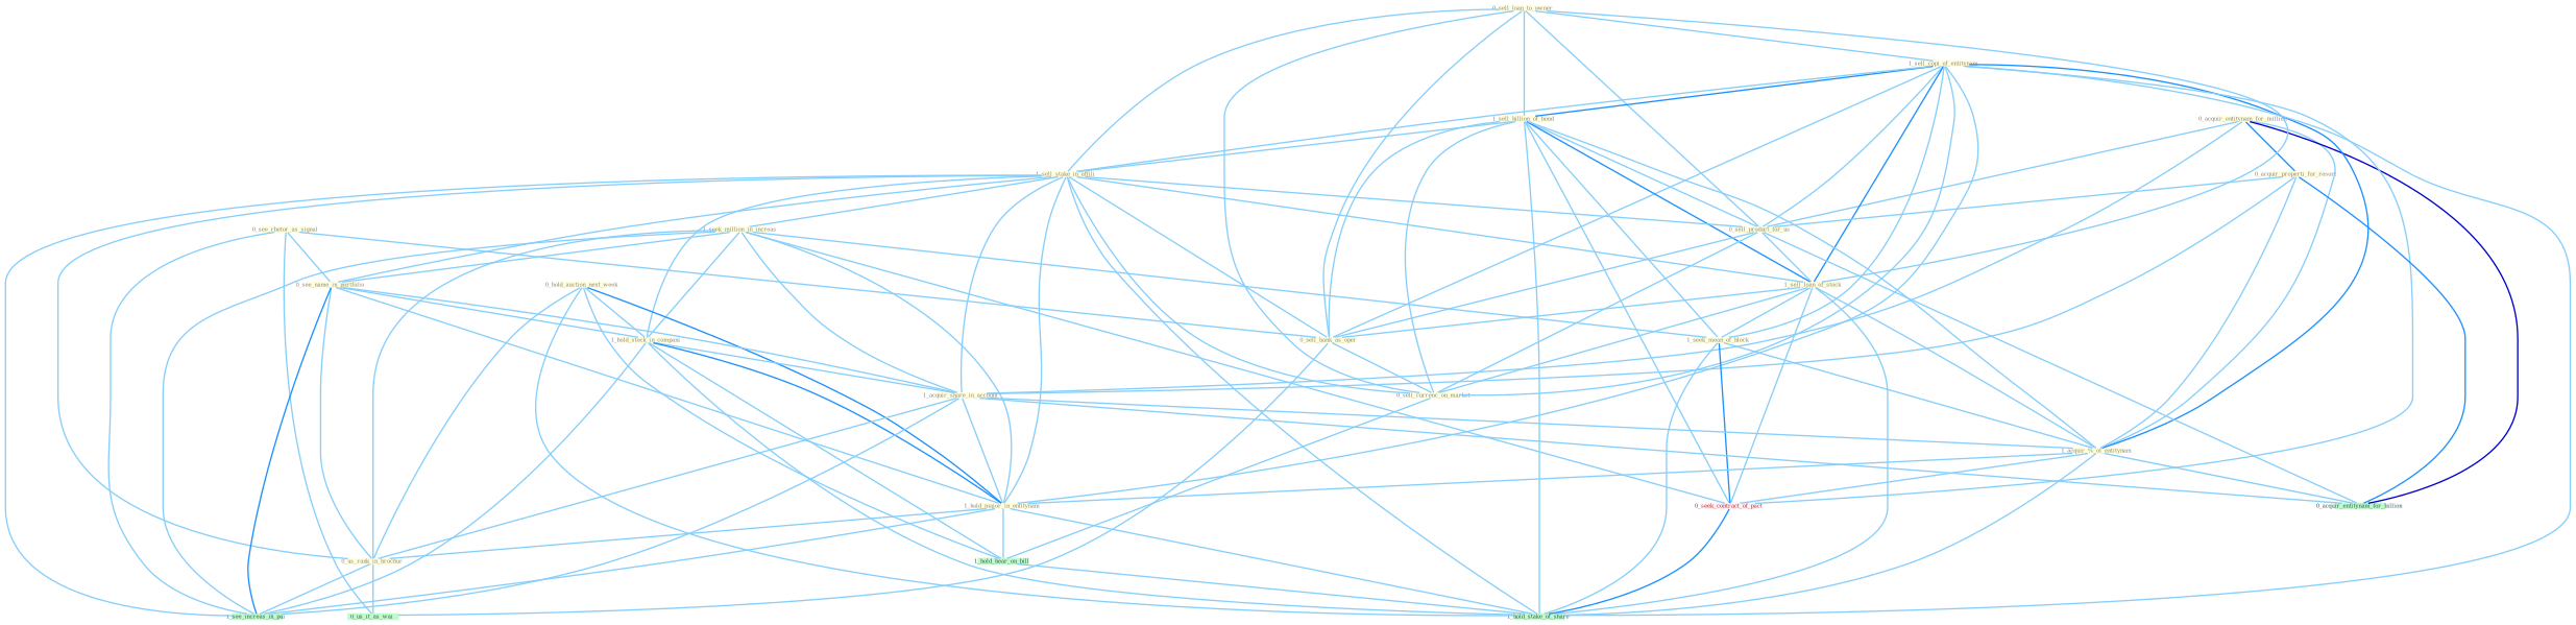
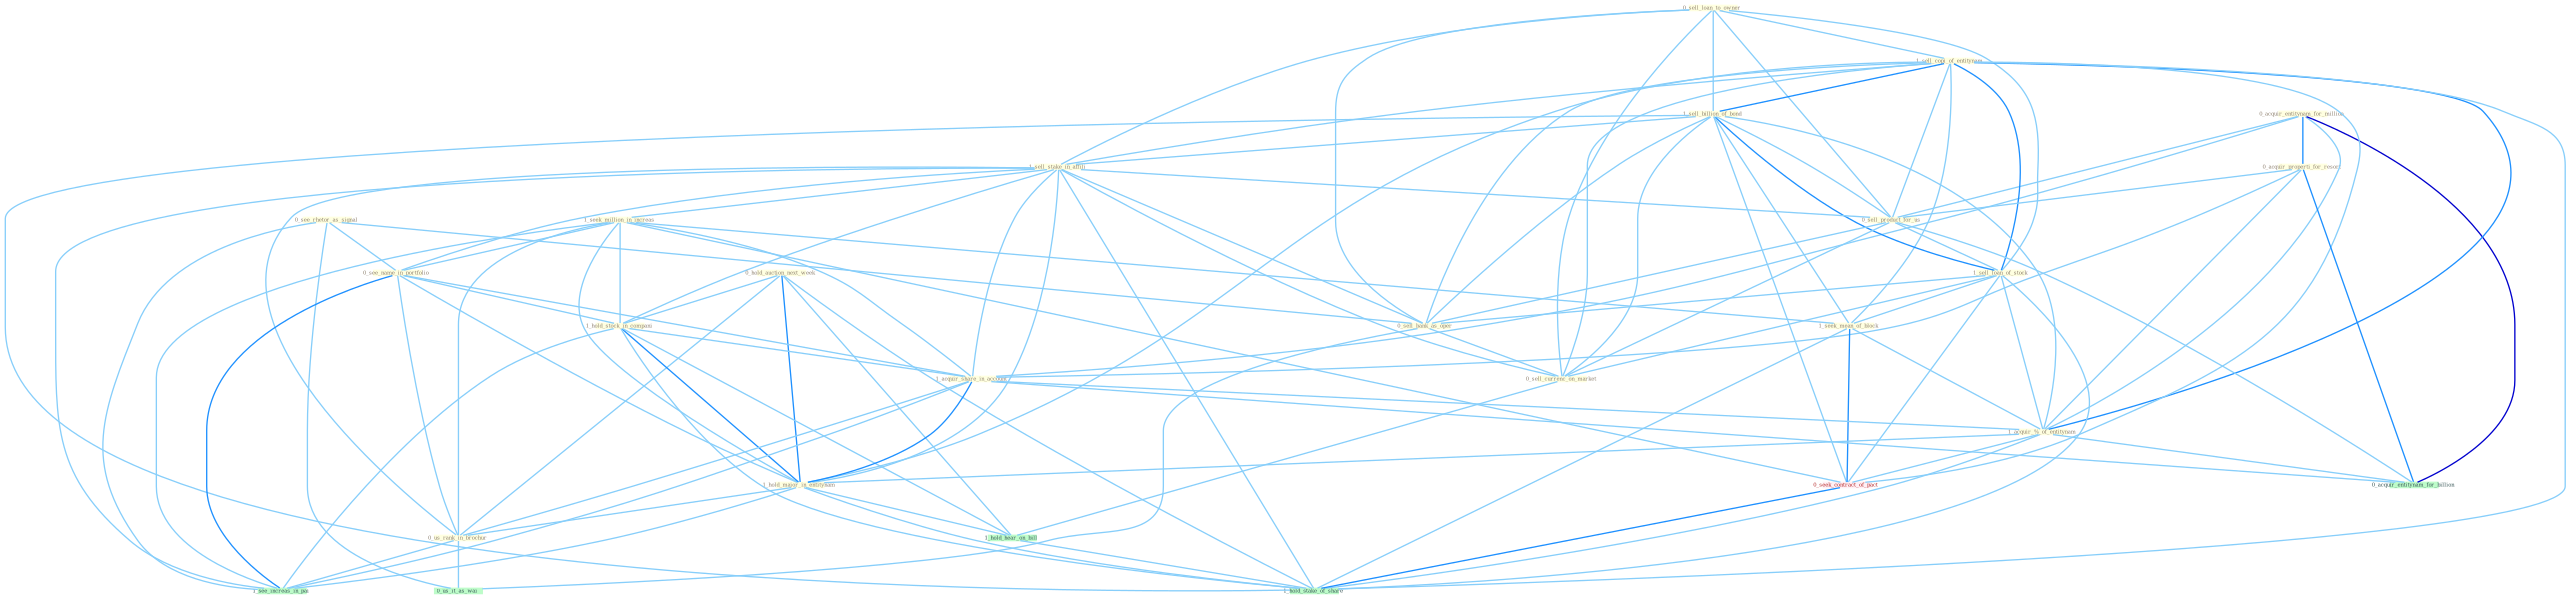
  graph {
    node [color="#ffffe0" fixedsize=true fontcolor="#8b7d6b" fontsize=4 shape=polygon style=filled]
    edge [color="#87cefa" w=1]
    "0_acquir_entitynam_for_million " [height=.06 width=.5]
    "0_sell_loan_to_owner " [height=.06 width=.5]
    "0_see_rhetor_as_signal " [height=.06 width=.5]
    "1_sell_copi_of_entitynam " [height=.06 width=.5]
    "1_sell_billion_of_bond " [height=.06 width=.5]
    "1_sell_stake_in_affili " [height=.06 width=.5]
    "0_acquir_properti_for_resort " [height=.06 width=.5]
    "0_sell_product_for_us " [height=.06 width=.5]
    "1_seek_million_in_increas " [height=.06 width=.5]
    "0_hold_auction_next_week " [height=.06 width=.5]
    n11 [height=.06 label="1_sell_loan_of_stock" width=.5]
    "1_seek_mean_of_block " [height=.06 width=.5]
    "0_see_name_in_portfolio " [height=.06 width=.5]
    "1_hold_stock_in_compani " [height=.06 width=.5]
    "1_acquir_share_in_account " [height=.06 width=.5]
    "1_acquir_%_of_entitynam " [height=.06 width=.5]
    "1_hold_major_in_entitynam " [height=.06 width=.5]
    "0_sell_bank_as_oper " [height=.06 width=.5]
    "0_sell_currenc_on_market " [height=.06 width=.5]
    "0_us_rank_in_brochur " [height=.06 width=.5]
    "0_seek_contract_of_pact " [color="#fff0f5" fontcolor="#b22222" height=.06 width=.5]
    "0_acquir_entitynam_for_billion " [color="#BDFCC9" fontcolor="#2f4f4f" height=.06 width=.5]
    "0_us_it_as_wai " [color="#BDFCC9" fontcolor="#2f4f4f" height=.06 width=.5]
    "1_see_increas_in_pai " [color="#BDFCC9" fontcolor="#2f4f4f" height=.06 width=.5]
    "1_hold_stake_of_share " [color="#BDFCC9" fontcolor="#2f4f4f" height=.06 width=.5]
    "1_hold_hear_on_bill " [color="#BDFCC9" fontcolor="#2f4f4f" height=.06 width=.5]
    subgraph sub_1 {
      "0_acquir_entitynam_for_million "
      "0_sell_loan_to_owner "
      "0_see_rhetor_as_signal "
      "1_sell_copi_of_entitynam "
      "1_sell_billion_of_bond "
      "1_sell_stake_in_affili "
      "0_acquir_properti_for_resort "
      "0_sell_product_for_us "
      "1_seek_million_in_increas "
      "0_hold_auction_next_week "
      n11
      "1_seek_mean_of_block "
      "0_see_name_in_portfolio "
      "1_hold_stock_in_compani "
      "1_acquir_share_in_account "
      "1_acquir_%_of_entitynam "
      "1_hold_major_in_entitynam "
      "0_sell_bank_as_oper "
      "0_sell_currenc_on_market "
      "0_us_rank_in_brochur "
    }
    subgraph sub_2 {
      "0_seek_contract_of_pact "
    }
    "0_acquir_entitynam_for_million " -- "0_acquir_properti_for_resort " [color="#1e90ff" w=2]
    "0_acquir_entitynam_for_million " -- "0_sell_product_for_us "
    "0_acquir_entitynam_for_million " -- "1_acquir_share_in_account "
    "0_acquir_entitynam_for_million " -- "1_acquir_%_of_entitynam "
    "0_acquir_entitynam_for_million " -- "0_acquir_entitynam_for_billion " [color="#0000cd" w=3]
    "0_sell_loan_to_owner " -- "1_sell_copi_of_entitynam "
    "0_sell_loan_to_owner " -- "1_sell_billion_of_bond "
    "0_sell_loan_to_owner " -- "1_sell_stake_in_affili "
    "0_sell_loan_to_owner " -- "0_sell_product_for_us "
    "0_sell_loan_to_owner " -- n11
    "0_sell_loan_to_owner " -- "0_sell_bank_as_oper "
    "0_sell_loan_to_owner " -- "0_sell_currenc_on_market "
    "0_see_rhetor_as_signal " -- "0_see_name_in_portfolio "
    "0_see_rhetor_as_signal " -- "0_sell_bank_as_oper "
    "0_see_rhetor_as_signal " -- "0_us_it_as_wai "
    "0_see_rhetor_as_signal " -- "1_see_increas_in_pai "
    "1_sell_copi_of_entitynam " -- "1_sell_billion_of_bond " [color="#1e90ff" w=2]
    "1_sell_copi_of_entitynam " -- "1_sell_stake_in_affili "
    "1_sell_copi_of_entitynam " -- "0_sell_product_for_us "
    "1_sell_copi_of_entitynam " -- n11 [color="#1e90ff" w=2]
    "1_sell_copi_of_entitynam " -- "1_seek_mean_of_block "
    "1_sell_copi_of_entitynam " -- "1_acquir_%_of_entitynam " [color="#1e90ff" w=2]
    "1_sell_copi_of_entitynam " -- "1_hold_major_in_entitynam "
    "1_sell_copi_of_entitynam " -- "0_sell_bank_as_oper "
    "1_sell_copi_of_entitynam " -- "0_sell_currenc_on_market "
    "1_sell_copi_of_entitynam " -- "0_seek_contract_of_pact "
    "1_sell_copi_of_entitynam " -- "1_hold_stake_of_share "
    "1_sell_billion_of_bond " -- "1_sell_stake_in_affili "
    "1_sell_billion_of_bond " -- "0_sell_product_for_us "
    "1_sell_billion_of_bond " -- n11 [color="#1e90ff" w=2]
    "1_sell_billion_of_bond " -- "1_seek_mean_of_block "
    "1_sell_billion_of_bond " -- "1_acquir_%_of_entitynam "
    "1_sell_billion_of_bond " -- "0_sell_bank_as_oper "
    "1_sell_billion_of_bond " -- "0_sell_currenc_on_market "
    "1_sell_billion_of_bond " -- "0_seek_contract_of_pact "
    "1_sell_billion_of_bond " -- "1_hold_stake_of_share "
    "1_sell_stake_in_affili " -- "0_sell_product_for_us "
    "1_sell_stake_in_affili " -- "1_seek_million_in_increas "
-   "1_sell_stake_in_affili " -- n11
    "1_sell_stake_in_affili " -- "0_see_name_in_portfolio "
    "1_sell_stake_in_affili " -- "1_hold_stock_in_compani "
    "1_sell_stake_in_affili " -- "1_acquir_share_in_account "
    "1_sell_stake_in_affili " -- "1_hold_major_in_entitynam "
    "1_sell_stake_in_affili " -- "0_sell_bank_as_oper "
    "1_sell_stake_in_affili " -- "0_sell_currenc_on_market "
    "1_sell_stake_in_affili " -- "0_us_rank_in_brochur "
    "1_sell_stake_in_affili " -- "1_see_increas_in_pai "
    "1_sell_stake_in_affili " -- "1_hold_stake_of_share "
    "0_acquir_properti_for_resort " -- "0_sell_product_for_us "
    "0_acquir_properti_for_resort " -- "1_acquir_share_in_account "
    "0_acquir_properti_for_resort " -- "1_acquir_%_of_entitynam "
    "0_acquir_properti_for_resort " -- "0_acquir_entitynam_for_billion " [color="#1e90ff" w=2]
    "0_sell_product_for_us " -- n11
    "0_sell_product_for_us " -- "0_sell_bank_as_oper "
    "0_sell_product_for_us " -- "0_sell_currenc_on_market "
    "0_sell_product_for_us " -- "0_acquir_entitynam_for_billion "
    "1_seek_million_in_increas " -- "1_seek_mean_of_block "
    "1_seek_million_in_increas " -- "0_see_name_in_portfolio "
    "1_seek_million_in_increas " -- "1_hold_stock_in_compani "
    "1_seek_million_in_increas " -- "1_acquir_share_in_account "
    "1_seek_million_in_increas " -- "1_hold_major_in_entitynam "
    "1_seek_million_in_increas " -- "0_us_rank_in_brochur "
    "1_seek_million_in_increas " -- "0_seek_contract_of_pact "
    "1_seek_million_in_increas " -- "1_see_increas_in_pai "
    "0_hold_auction_next_week " -- "1_hold_stock_in_compani "
    "0_hold_auction_next_week " -- "1_hold_major_in_entitynam " [color="#1e90ff"]
    "0_hold_auction_next_week " -- "0_us_rank_in_brochur "
    "0_hold_auction_next_week " -- "1_hold_stake_of_share "
    "0_hold_auction_next_week " -- "1_hold_hear_on_bill "
    n11 -- "1_seek_mean_of_block "
    n11 -- "1_acquir_%_of_entitynam "
    n11 -- "0_sell_bank_as_oper "
    n11 -- "0_sell_currenc_on_market "
    n11 -- "0_seek_contract_of_pact "
    n11 -- "1_hold_stake_of_share "
    "1_seek_mean_of_block " -- "1_acquir_%_of_entitynam "
    "1_seek_mean_of_block " -- "0_seek_contract_of_pact " [color="#1e90ff" w=2]
    "1_seek_mean_of_block " -- "1_hold_stake_of_share "
    "0_see_name_in_portfolio " -- "1_hold_stock_in_compani "
    "0_see_name_in_portfolio " -- "1_acquir_share_in_account "
    "0_see_name_in_portfolio " -- "1_hold_major_in_entitynam "
    "0_see_name_in_portfolio " -- "0_us_rank_in_brochur "
    "0_see_name_in_portfolio " -- "1_see_increas_in_pai " [color="#1e90ff" w=2]
    "1_hold_stock_in_compani " -- "1_acquir_share_in_account "
    "1_hold_stock_in_compani " -- "1_hold_major_in_entitynam " [color="#1e90ff" w=2]
    "1_hold_stock_in_compani " -- "1_see_increas_in_pai "
    "1_hold_stock_in_compani " -- "1_hold_stake_of_share "
    "1_hold_stock_in_compani " -- "1_hold_hear_on_bill "
    "1_acquir_share_in_account " -- "1_acquir_%_of_entitynam "
-   "1_acquir_share_in_account " -- "1_hold_major_in_entitynam "
+   "1_acquir_share_in_account " -- "1_hold_major_in_entitynam " [color="#1e90ff"]
    "1_acquir_share_in_account " -- "0_us_rank_in_brochur "
    "1_acquir_share_in_account " -- "0_acquir_entitynam_for_billion "
    "1_acquir_share_in_account " -- "1_see_increas_in_pai "
    "1_acquir_%_of_entitynam " -- "1_hold_major_in_entitynam "
    "1_acquir_%_of_entitynam " -- "0_seek_contract_of_pact "
    "1_acquir_%_of_entitynam " -- "0_acquir_entitynam_for_billion "
    "1_acquir_%_of_entitynam " -- "1_hold_stake_of_share "
    "1_hold_major_in_entitynam " -- "0_us_rank_in_brochur "
    "1_hold_major_in_entitynam " -- "1_see_increas_in_pai "
    "1_hold_major_in_entitynam " -- "1_hold_stake_of_share "
    "1_hold_major_in_entitynam " -- "1_hold_hear_on_bill "
    "0_sell_bank_as_oper " -- "0_sell_currenc_on_market "
    "0_sell_bank_as_oper " -- "0_us_it_as_wai "
    "0_sell_currenc_on_market " -- "1_hold_hear_on_bill "
    "0_us_rank_in_brochur " -- "0_us_it_as_wai "
    "0_us_rank_in_brochur " -- "1_see_increas_in_pai "
    "0_seek_contract_of_pact " -- "1_hold_stake_of_share " [color="#1e90ff"]
    "1_hold_hear_on_bill " -- "1_hold_stake_of_share "
  }
